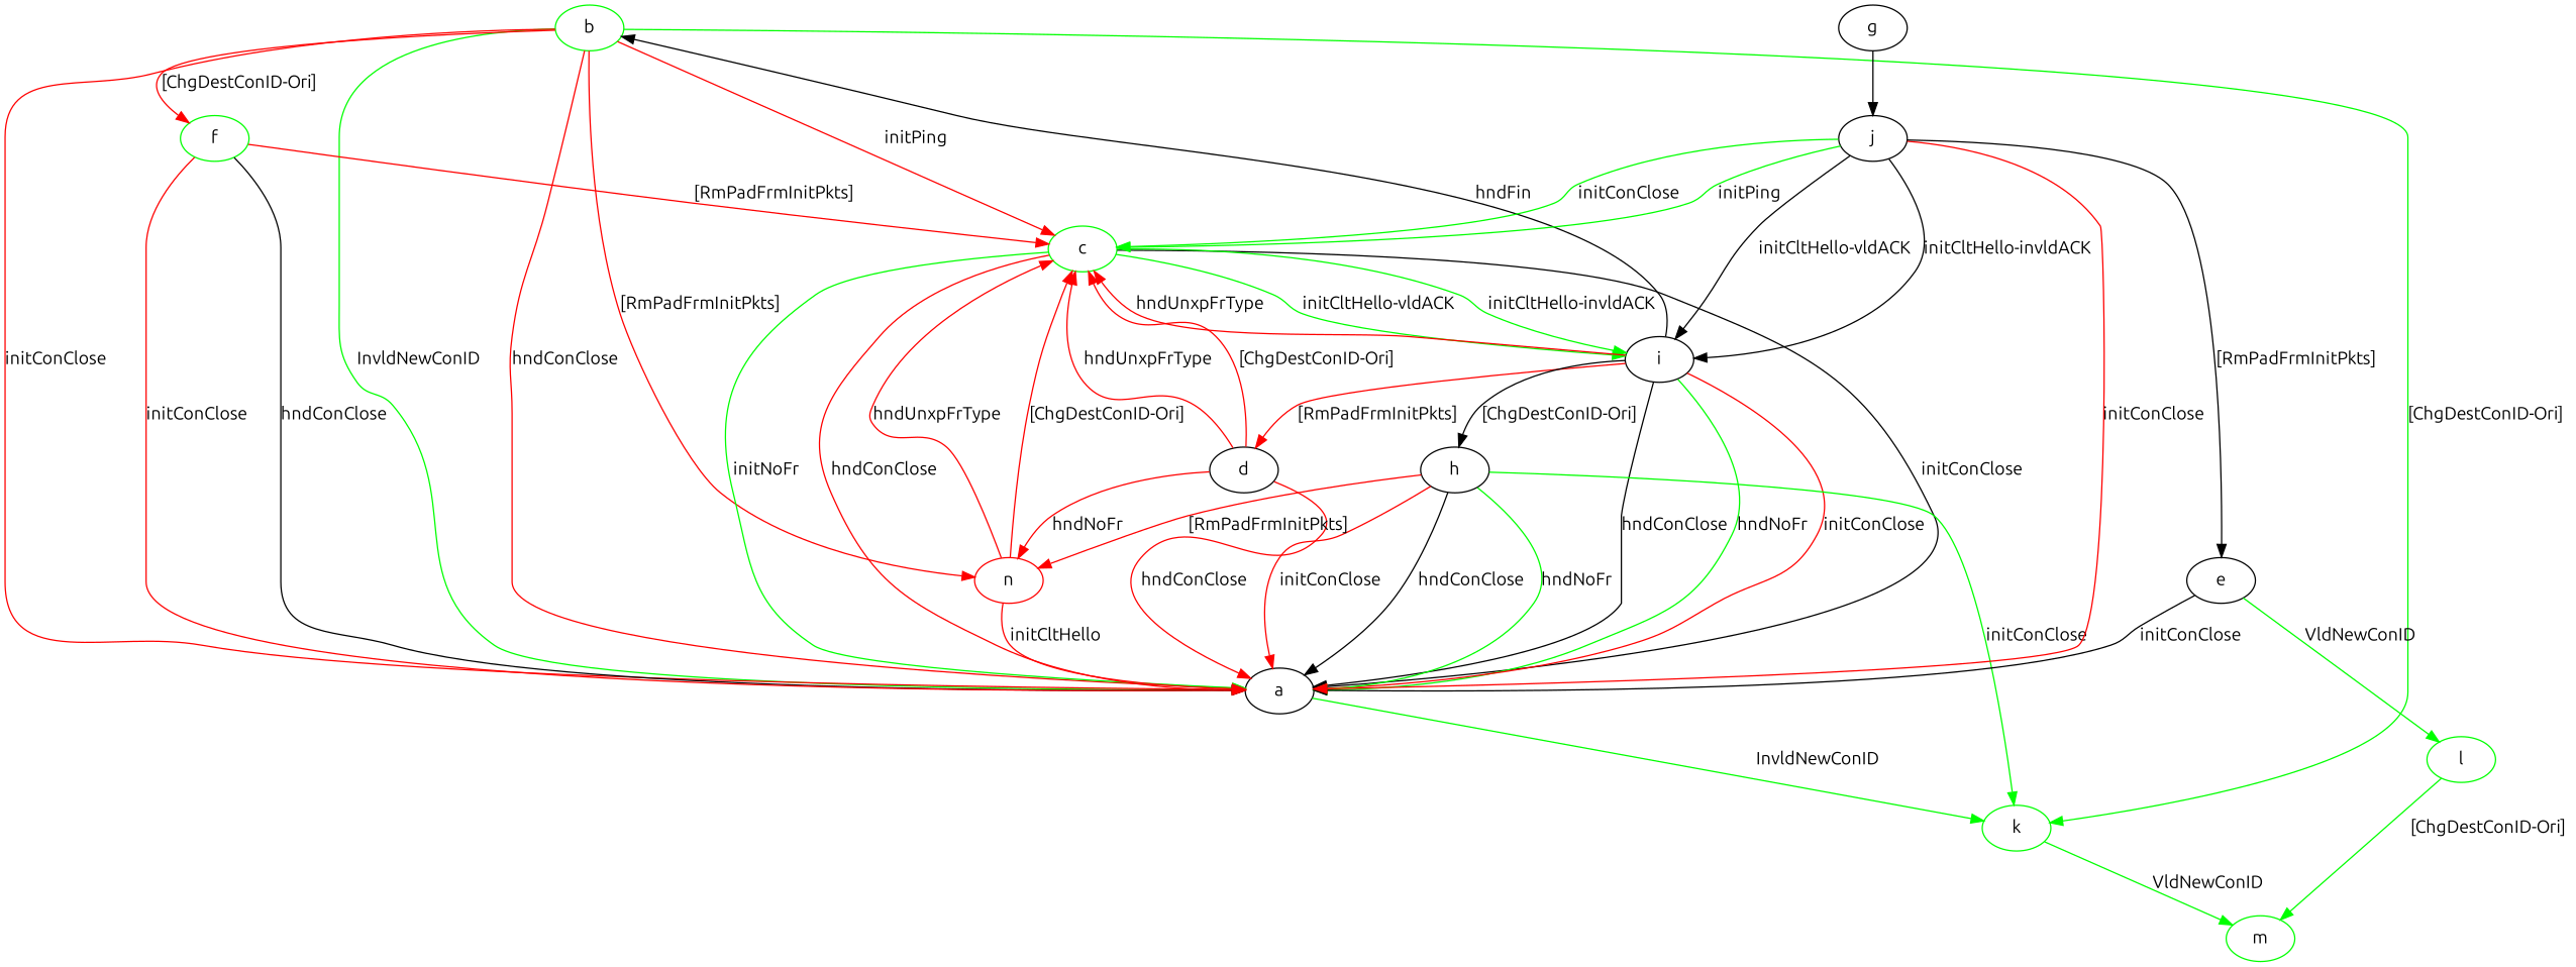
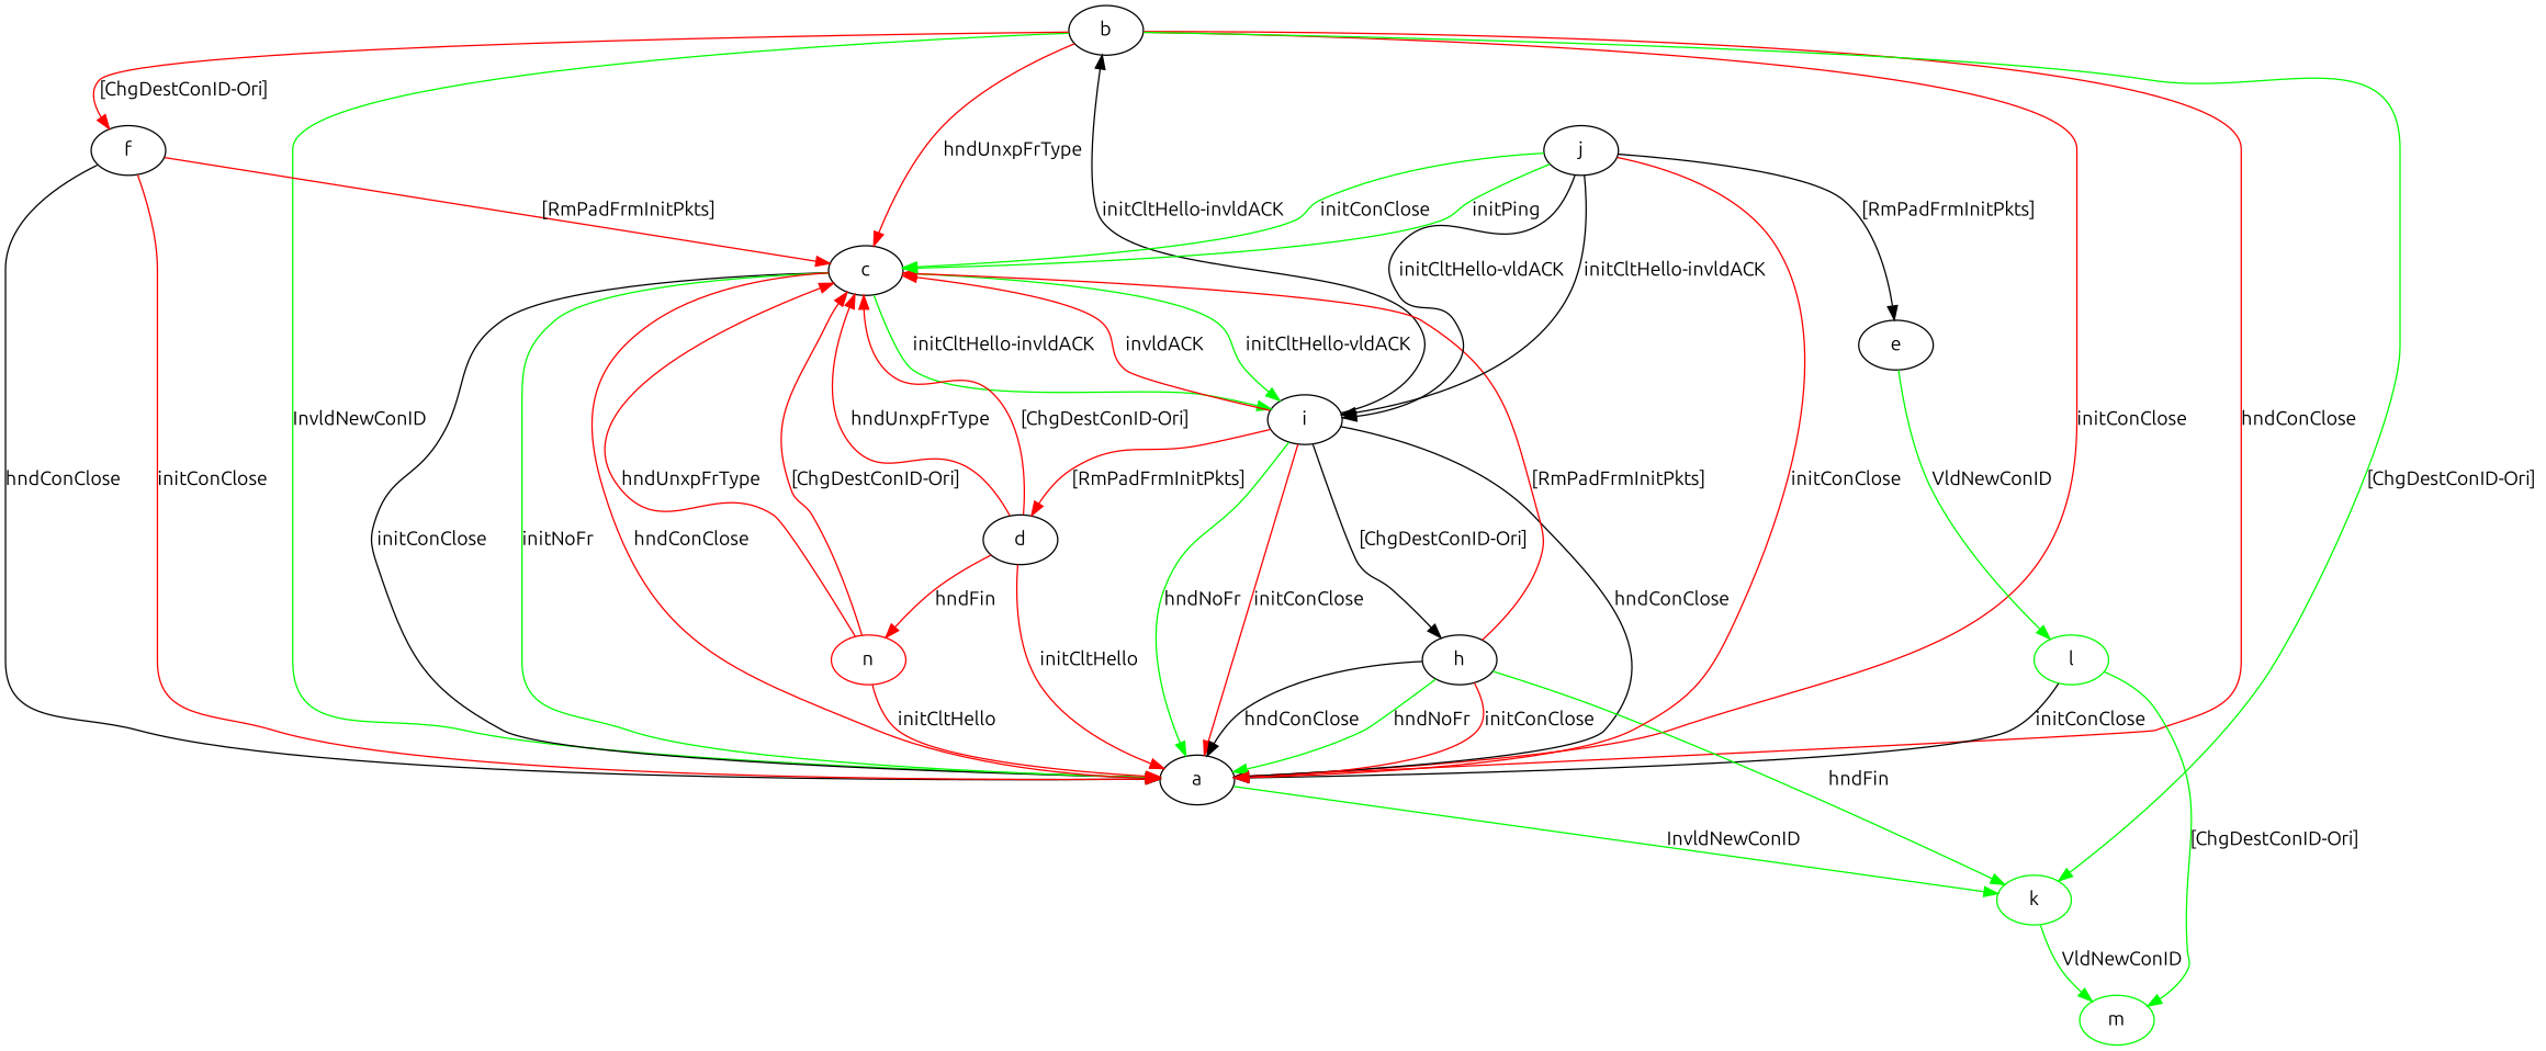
  digraph {
    fontname=Ubuntu
    node [fontname=Ubuntu]
    edge [color=red fontname=Ubuntu]
-   b [color=green]
+   b
    a
-   c [color=green]
-   f [color=green]
+   c
+   f
    k [color=green]
    n [color=red]
    i
    m [color=green]
    l [color=green]
    d
    h
    e
-   g
    j
    b -> a [color=green label="InvldNewConID "]
    b -> a [label="initConClose "]
    b -> a [label="hndConClose "]
-   b -> c [label="initPing "]
+   b -> c [label="hndUnxpFrType "]
    b -> f [label="[ChgDestConID-Ori] "]
    b -> k [color=green label="[ChgDestConID-Ori] "]
-   b -> n [label="[RmPadFrmInitPkts] "]
    a -> k [color=green label="InvldNewConID "]
    c -> a [label="initConClose " color=""]
    c -> a [color=green label="initNoFr "]
    c -> a [label="hndConClose "]
    c -> i [color=green label="initCltHello-vldACK "]
    c -> i [color=green label="initCltHello-invldACK "]
    f -> a [label="hndConClose " color=""]
    f -> a [label="initConClose "]
    f -> c [label="[RmPadFrmInitPkts] "]
    k -> m [color=green label="VldNewConID "]
    n -> a [label="initCltHello "]
    n -> c [label="hndUnxpFrType "]
    n -> c [label="[ChgDestConID-Ori] "]
-   i -> b [label="hndFin " color=""]
+   i -> b [label="initCltHello-invldACK " color=""]
    i -> a [label="hndConClose " color=""]
    i -> a [color=green label="hndNoFr "]
    i -> a [label="initConClose "]
-   i -> c [label="hndUnxpFrType "]
+   i -> c [label="invldACK "]
    i -> d [label="[RmPadFrmInitPkts] "]
    i -> h [label="[ChgDestConID-Ori] " color=""]
    l -> m [color=green label="[ChgDestConID-Ori] "]
-   d -> a [label="hndConClose "]
+   d -> a [label="initCltHello "]
    d -> c [label="hndUnxpFrType "]
    d -> c [label="[ChgDestConID-Ori] "]
-   d -> n [label="hndNoFr "]
+   d -> n [label="hndFin "]
    h -> a [label="hndConClose " color=""]
    h -> a [color=green label="hndNoFr "]
    h -> a [label="initConClose "]
-   h -> n [label="[RmPadFrmInitPkts] "]
-   h -> k [color=green label="initConClose "]
-   e -> a [label="initConClose " color=""]
+   h -> c [label="[RmPadFrmInitPkts] "]
+   h -> k [color=green label="hndFin "]
+   l -> a [label="initConClose " color=""]
    e -> l [color=green label="VldNewConID "]
-   g -> j [color=""]
    j -> a [label="initConClose "]
    j -> c [color=green label="initPing "]
    j -> c [color=green label="initConClose "]
    j -> i [label="initCltHello-vldACK " color=""]
    j -> i [label="initCltHello-invldACK " color=""]
    j -> e [label="[RmPadFrmInitPkts] " color=""]
  }
